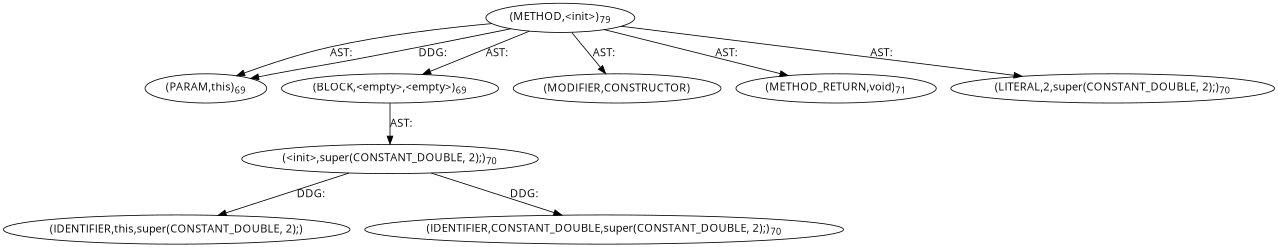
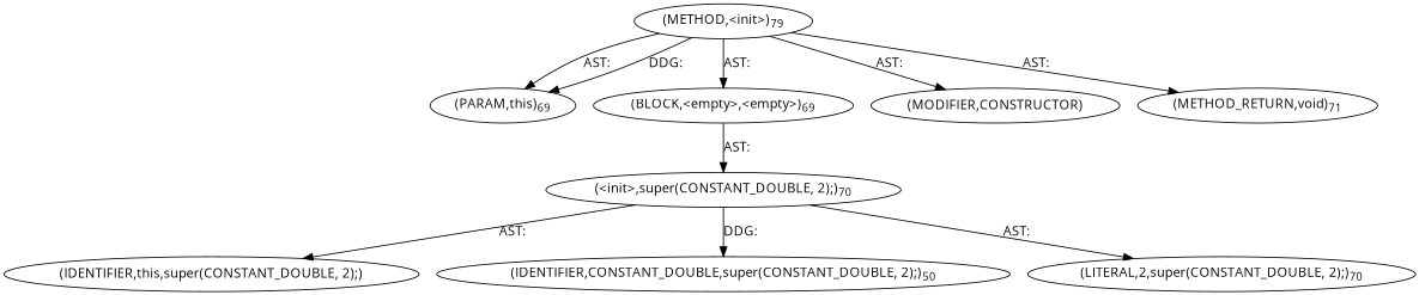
  digraph {
    fontname="Open Sans"
    node [fontname="Open Sans"]
    edge [fontname="Open Sans"]
    n1 [label=<(METHOD,&lt;init&gt;)<SUB>79</SUB>>]
    n2 [label=<(PARAM,this)<SUB>69</SUB>>]
    n3 [label=<(BLOCK,&lt;empty&gt;,&lt;empty&gt;)<SUB>69</SUB>>]
    n4 [label=<(MODIFIER,CONSTRUCTOR)>]
    n5 [label=<(METHOD_RETURN,void)<SUB>71</SUB>>]
    n6 [label=<(&lt;init&gt;,super(CONSTANT_DOUBLE, 2);)<SUB>70</SUB>>]
    n7 [label=<(IDENTIFIER,this,super(CONSTANT_DOUBLE, 2);)>]
-   n8 [label=<(IDENTIFIER,CONSTANT_DOUBLE,super(CONSTANT_DOUBLE, 2);)<SUB>70</SUB>>]
+   n8 [label=<(IDENTIFIER,CONSTANT_DOUBLE,super(CONSTANT_DOUBLE, 2);)<SUB>50</SUB>>]
    n9 [label=<(LITERAL,2,super(CONSTANT_DOUBLE, 2);)<SUB>70</SUB>>]
    n1 -> n2 [label="AST: "]
    n1 -> n2 [label="DDG: "]
    n1 -> n3 [label="AST: "]
    n1 -> n4 [label="AST: "]
    n1 -> n5 [label="AST: "]
    n3 -> n6 [label="AST: "]
-   n6 -> n7 [label="DDG: "]
+   n6 -> n7 [label="AST: "]
    n6 -> n8 [label="DDG: "]
-   n1 -> n9 [label="AST: "]
+   n6 -> n9 [label="AST: "]
  }
